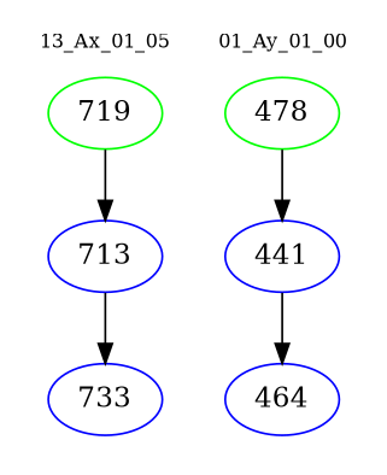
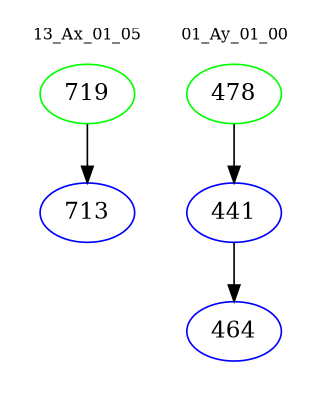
  digraph {
    node [color=blue]
    edge [color=black]
    n1 [color=green label=719]
    n2 [label=713]
-   n3 [label=733]
    n4 [color=green label=478]
    n5 [label=441]
    n6 [label=464]
    subgraph cluster_1 {
      color=white
      fontsize=10
      label="13_Ax_01_05"
      n1
      n2
-     n3
    }
    subgraph cluster_2 {
      color=white
      fontsize=10
      label="01_Ay_01_00"
      n4
      n5
      n6
    }
    n1 -> n2
-   n2 -> n3
    n4 -> n5
    n5 -> n6
  }
